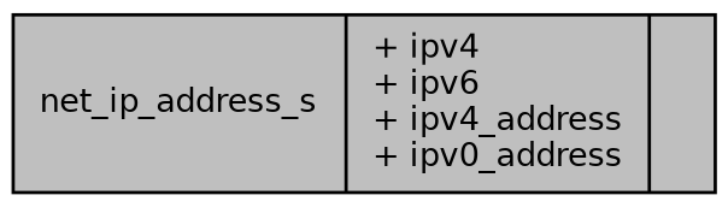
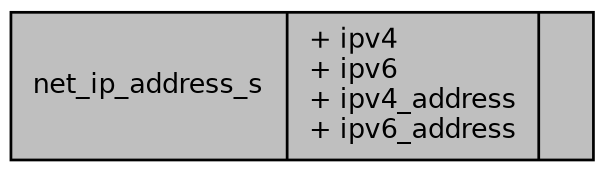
  digraph {
    rankdir=LR
-   n1 [color=black fillcolor=grey75 fontcolor=black fontname=Helvetica fontsize=10 height=0.2 label="{net_ip_address_s\n|+ ipv4\l+ ipv6\l+ ipv4_address\l+ ipv0_address\l|}" shape=record style=filled width=0.4]
+   n1 [color=black fillcolor=grey75 fontcolor=black fontname=Helvetica fontsize=10 height=0.2 label="{net_ip_address_s\n|+ ipv4\l+ ipv6\l+ ipv4_address\l+ ipv6_address\l|}" shape=record style=filled width=0.4]
  }
